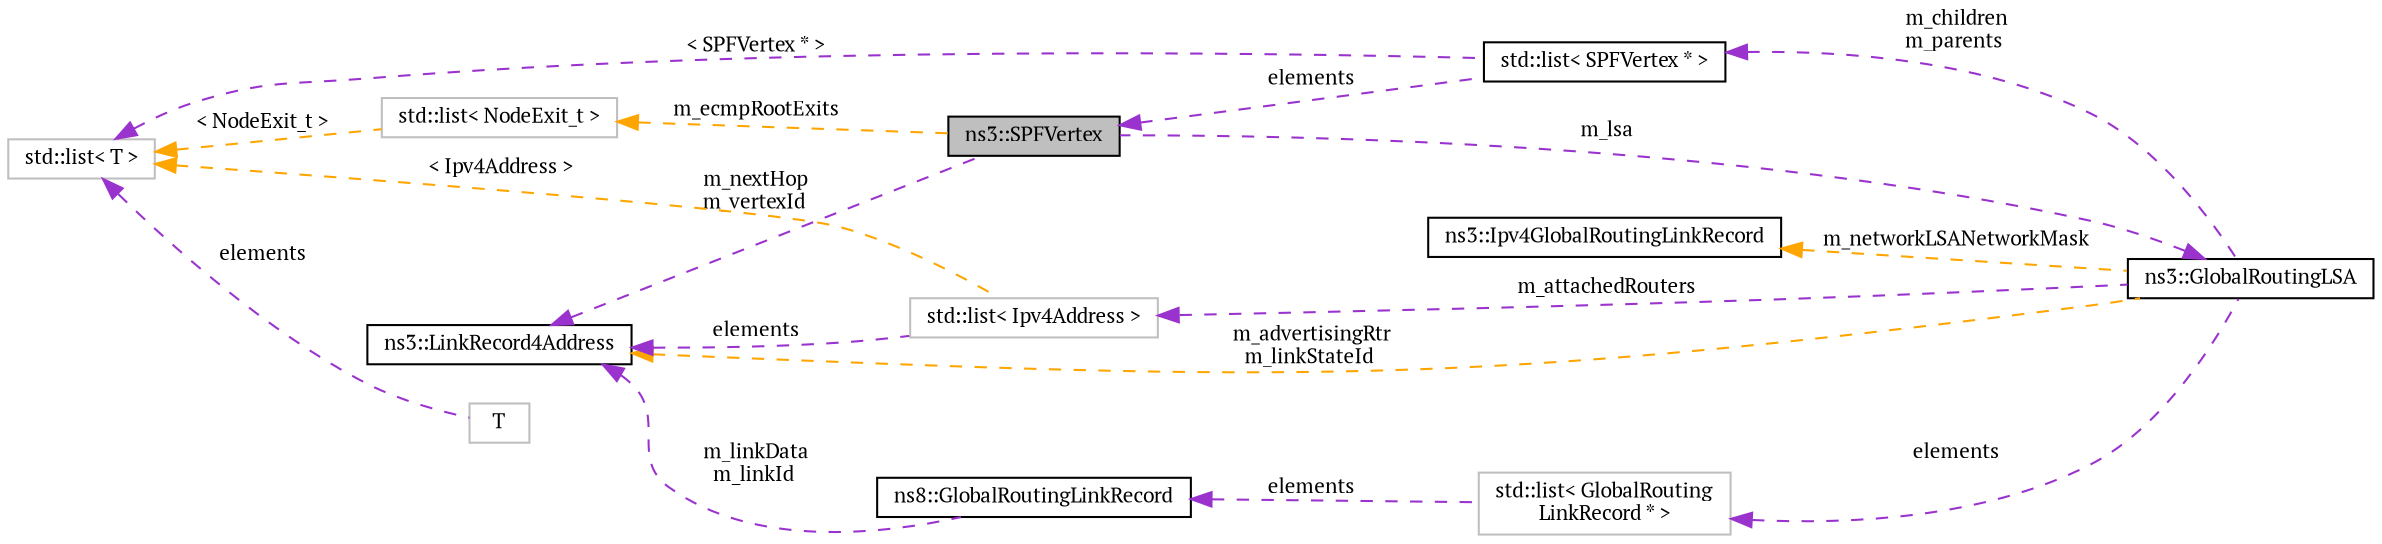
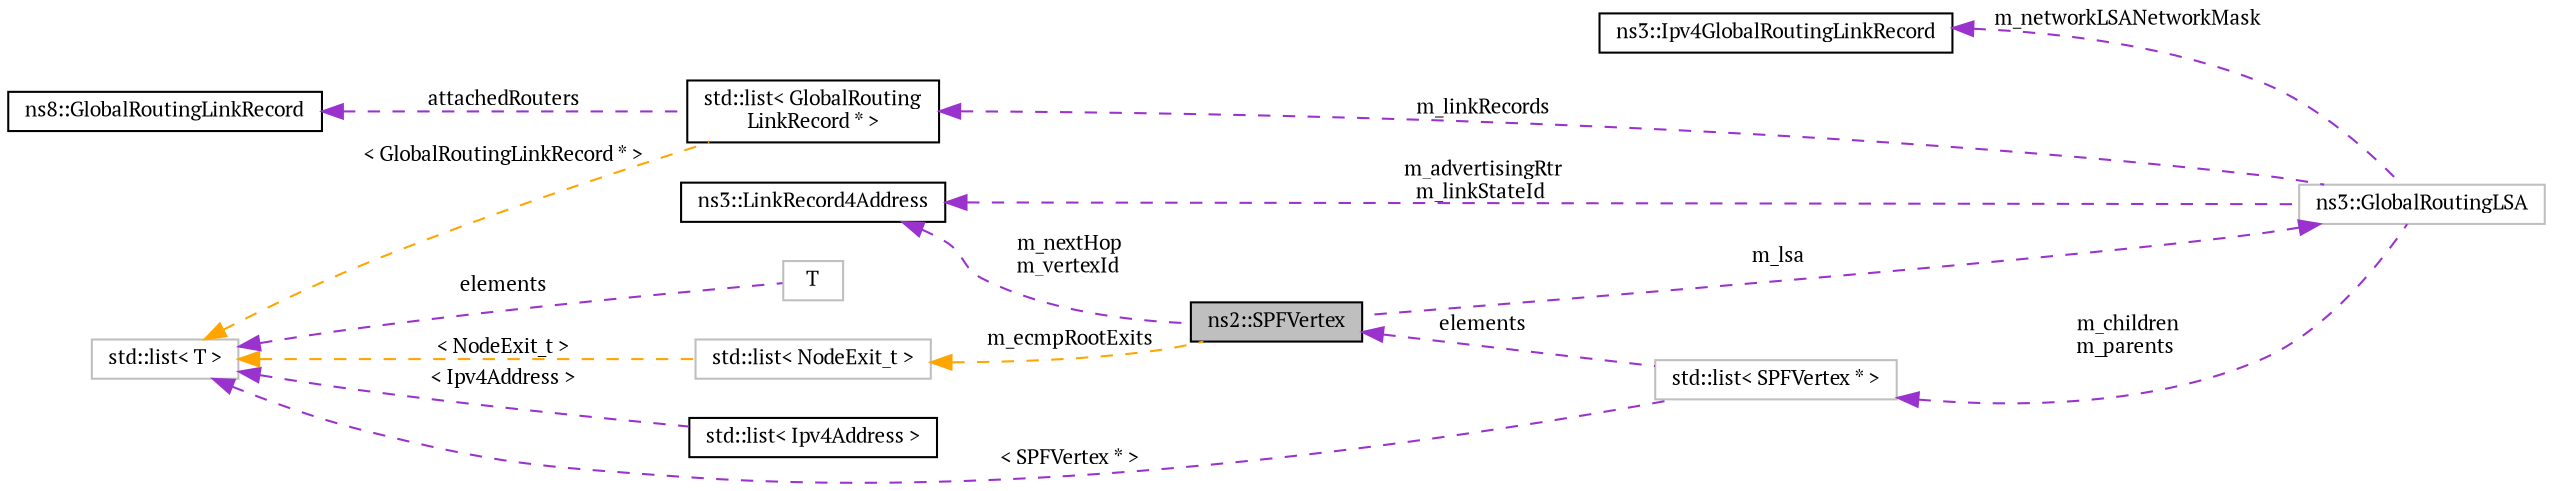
  digraph {
    fontname="PT Serif"
    rankdir=LR
    node [color=grey75 fillcolor=white fontname="PT Serif" fontsize=10 shape=record style=filled]
    edge [color=darkorchid3 dir=back fontname="PT Serif" fontsize=10 labelfontname=Helvetica labelfontsize=10 style=dashed]
-   n1 [color=black fillcolor=grey75 fontcolor=black height=0.2 label="ns3::SPFVertex" width=0.4]
-   n2 [color=black height=0.2 label="std::list\< SPFVertex * \>" width=0.4]
-   n3 [color=black height=0.2 label="ns3::GlobalRoutingLSA" width=0.4]
+   n1 [color=black fillcolor=grey75 fontcolor=black height=0.2 label="ns2::SPFVertex" width=0.4]
+   n2 [height=0.2 label="std::list\< SPFVertex * \>" width=0.4]
+   n3 [height=0.2 label="ns3::GlobalRoutingLSA" width=0.4]
    n4 [color=black height=0.2 label="ns3::Ipv4GlobalRoutingLinkRecord" width=0.4]
    n5 [color=black height=0.2 label="ns3::LinkRecord4Address" width=0.4]
    n6 [color=black height=0.2 label="ns8::GlobalRoutingLinkRecord" width=0.4]
-   n7 [height=0.2 label="std::list\< Ipv4Address \>" width=0.4]
-   n8 [height=0.2 label="std::list\< GlobalRouting\lLinkRecord * \>" width=0.4]
+   n7 [color=black height=0.2 label="std::list\< Ipv4Address \>" width=0.4]
+   n8 [color=black height=0.2 label="std::list\< GlobalRouting\lLinkRecord * \>" width=0.4]
    n9 [height=0.2 label="std::list\< T \>" width=0.4]
    n10 [height=0.2 label="std::list\< NodeExit_t \>" width=0.4]
    n11 [height=0.2 label=T width=0.4]
    n1 -> n2 [label=" elements"]
    n2 -> n3 [label=" m_children\nm_parents"]
    n3 -> n1 [label=" m_lsa"]
-   n4 -> n3 [color=orange label=" m_networkLSANetworkMask"]
+   n4 -> n3 [label=" m_networkLSANetworkMask"]
    n5 -> n1 [label=" m_nextHop\nm_vertexId"]
-   n5 -> n3 [color=orange label=" m_advertisingRtr\nm_linkStateId"]
-   n5 -> n6 [label=" m_linkData\nm_linkId"]
-   n5 -> n7 [label=" elements"]
-   n6 -> n8 [label=" elements"]
-   n7 -> n3 [label=" m_attachedRouters"]
-   n8 -> n3 [label=" elements"]
+   n5 -> n3 [label=" m_advertisingRtr\nm_linkStateId"]
+   n6 -> n8 [label=" attachedRouters"]
+   n8 -> n3 [label=" m_linkRecords"]
    n9 -> n2 [label=" \< SPFVertex * \>"]
-   n9 -> n7 [color=orange label=" \< Ipv4Address \>"]
+   n9 -> n7 [label=" \< Ipv4Address \>"]
+   n9 -> n8 [color=orange label=" \< GlobalRoutingLinkRecord * \>"]
    n9 -> n10 [color=orange label=" \< NodeExit_t \>"]
    n9 -> n11 [label=" elements"]
    n10 -> n1 [color=orange label=" m_ecmpRootExits"]
  }
